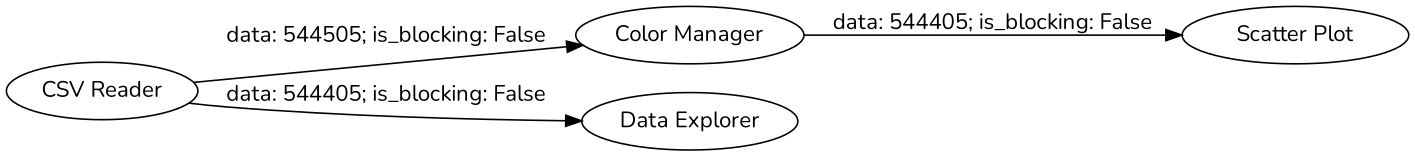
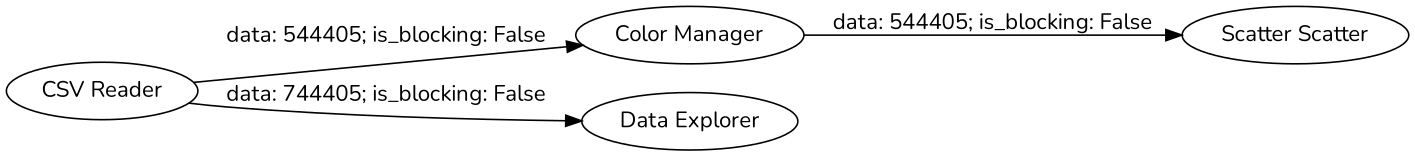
  digraph {
    fontname=Nunito
    rankdir=LR
    node [fontname=Nunito]
    edge [fontname=Nunito]
    n1 [label="Color Manager"]
-   n2 [label="Scatter Plot"]
+   n2 [label="Scatter Scatter"]
    n3 [label="CSV Reader"]
    n4 [label="Data Explorer"]
    n1 -> n2 [label="data: 544405; is_blocking: False"]
-   n3 -> n1 [label="data: 544505; is_blocking: False"]
-   n3 -> n4 [label="data: 544405; is_blocking: False"]
+   n3 -> n1 [label="data: 544405; is_blocking: False"]
+   n3 -> n4 [label="data: 744405; is_blocking: False"]
  }
